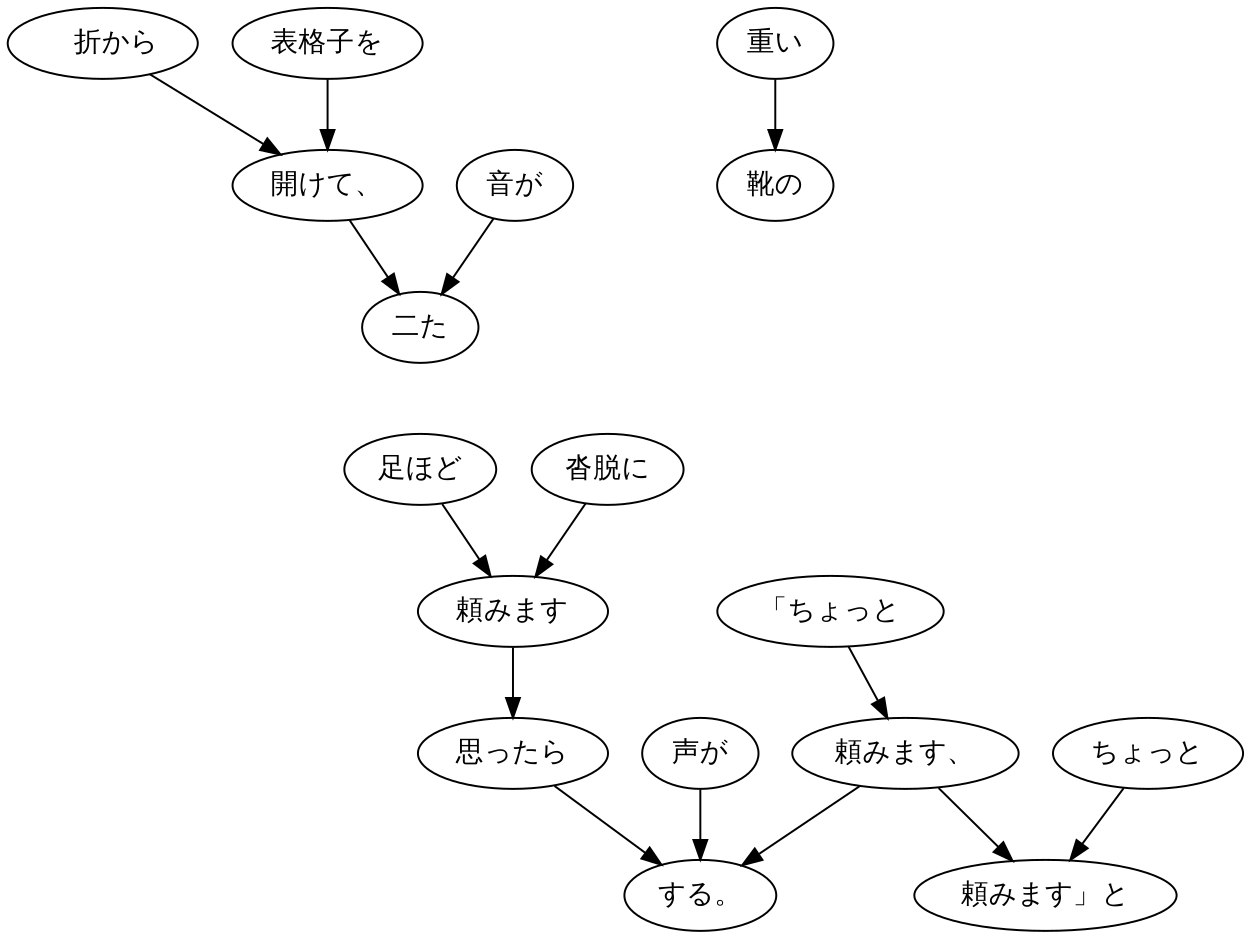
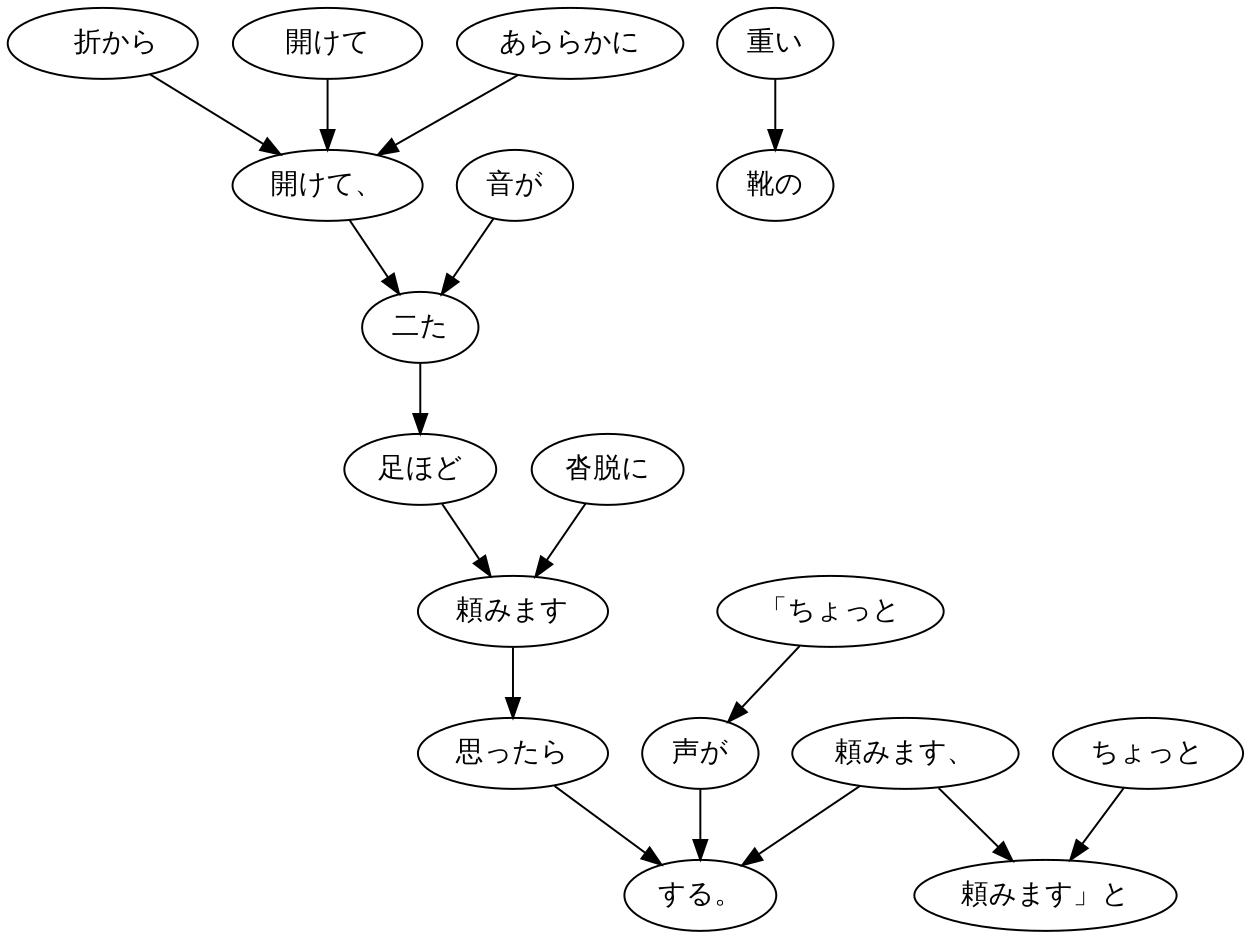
  digraph {
    fontname="Courier Prime"
    node [fontname="Courier Prime"]
    edge [fontname="Courier Prime"]
    n1 [label="　折から"]
    n2 [label="開けて、"]
    n3 [label="二た"]
-   n4 [label="表格子を"]
+   n4 [label="開けて"]
+   n5 [label="あららかに"]
    n6 [label="足ほど"]
    n7 [label="重い"]
    n8 [label="靴の"]
    n9 [label="音が"]
    n10 [label="頼みます"]
    n11 [label="思ったら"]
    n12 [label="沓脱に"]
    n13 [label="する。"]
    n14 [label="「ちょっと"]
    n15 [label="頼みます、"]
    n16 [label="頼みます」と"]
    n17 [label="ちょっと"]
    n18 [label="声が"]
    n1 -> n2
    n2 -> n3
+   n3 -> n6
    n4 -> n2
+   n5 -> n2
    n6 -> n10
    n7 -> n8
    n9 -> n3
    n10 -> n11
    n11 -> n13
    n12 -> n10
-   n14 -> n15
+   n14 -> n18
    n15 -> n13
    n15 -> n16
    n17 -> n16
    n18 -> n13
  }
